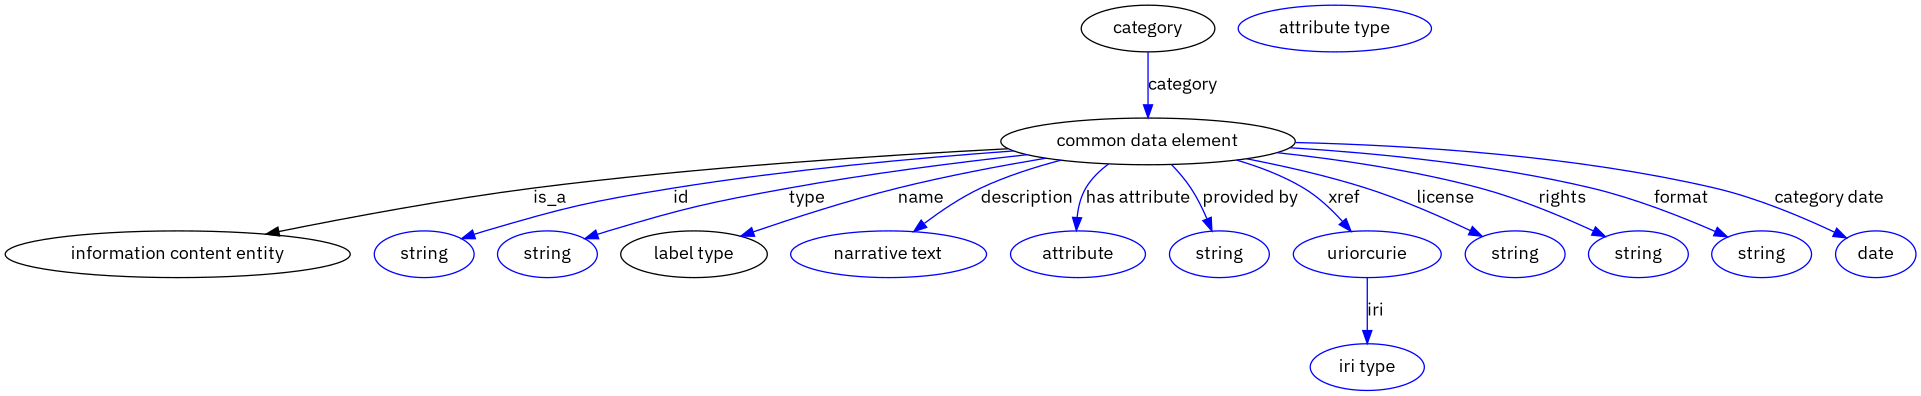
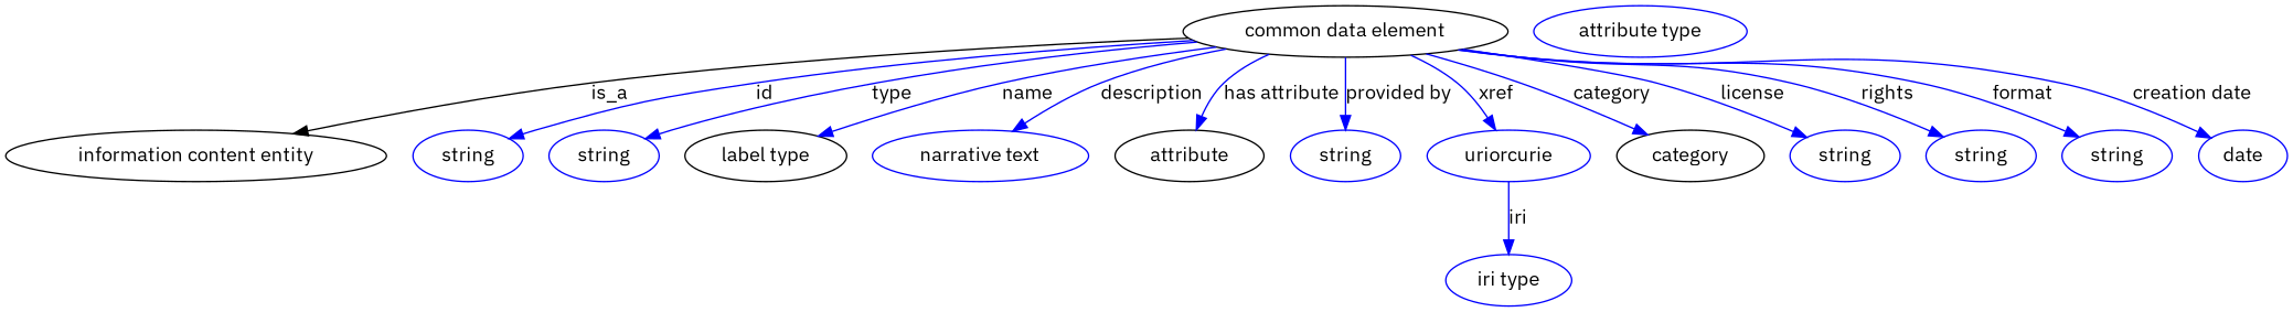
  digraph {
    fontname="IBM Plex Sans"
    node [fontname="IBM Plex Sans" color=blue]
    edge [fontname="IBM Plex Sans" color=blue style=solid]
    n1 [height=0.5 label="common data element" width=3.1594 color=""]
    "information content entity" [height=0.5 width=3.7011 color=""]
    n3 [height=0.5 label=string width=1.0652]
    n4 [height=0.5 label=string width=1.0652]
    n5 [color=black height=0.5 label="label type" width=1.5707]
    n6 [height=0.5 label="narrative text" width=2.0943]
-   n7 [height=0.5 label=attribute width=1.4443]
+   n7 [color=black height=0.5 label=attribute width=1.4443]
    n8 [height=0.5 label=string width=1.0652]
    n9 [height=0.5 label=uriorcurie width=1.5887]
    category [height=0.5 width=1.4263 color=""]
    n11 [height=0.5 label=string width=1.0652]
    n12 [height=0.5 label=string width=1.0652]
    n13 [height=0.5 label=string width=1.0652]
    n14 [height=0.5 label=date width=0.86659]
    n15 [height=0.5 label="iri type" width=1.2277]
    n16 [height=0.5 label="attribute type" width=2.0762]
    n1 -> "information content entity" [label=is_a color="" style=""]
    n1 -> n3 [label=id]
    n1 -> n4 [label=type]
    n1 -> n5 [label=name]
    n1 -> n6 [label=description]
    n1 -> n7 [label="has attribute"]
    n1 -> n8 [label="provided by"]
    n1 -> n9 [label=xref]
-   category -> n1 [label=category]
+   n1 -> category [label=category]
    n1 -> n11 [label=license]
    n1 -> n12 [label=rights]
    n1 -> n13 [label=format]
-   n1 -> n14 [label="category date"]
+   n1 -> n14 [label="creation date"]
    n9 -> n15 [label=iri]
  }
